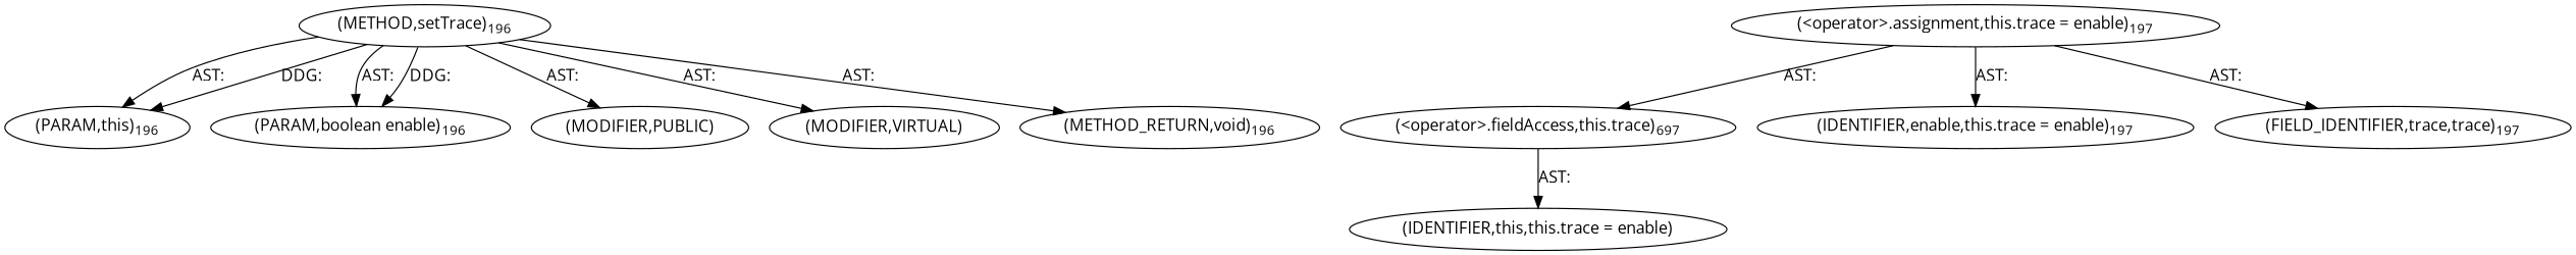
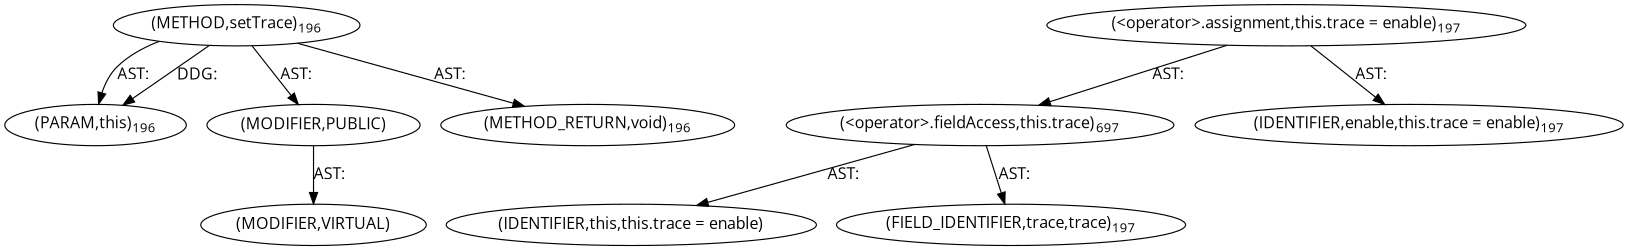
  digraph {
    fontname="Open Sans"
    node [fontname="Open Sans"]
    edge [fontname="Open Sans"]
    n1 [label=<(METHOD,setTrace)<SUB>196</SUB>>]
    n2 [label=<(PARAM,this)<SUB>196</SUB>>]
-   n3 [label=<(PARAM,boolean enable)<SUB>196</SUB>>]
    n4 [label=<(MODIFIER,PUBLIC)>]
    n5 [label=<(MODIFIER,VIRTUAL)>]
    n6 [label=<(METHOD_RETURN,void)<SUB>196</SUB>>]
    n7 [label=<(&lt;operator&gt;.assignment,this.trace = enable)<SUB>197</SUB>>]
    n8 [label=<(&lt;operator&gt;.fieldAccess,this.trace)<SUB>697</SUB>>]
    n9 [label=<(IDENTIFIER,enable,this.trace = enable)<SUB>197</SUB>>]
    n10 [label=<(IDENTIFIER,this,this.trace = enable)>]
    n11 [label=<(FIELD_IDENTIFIER,trace,trace)<SUB>197</SUB>>]
    n1 -> n2 [label="AST: "]
    n1 -> n2 [label="DDG: "]
-   n1 -> n3 [label="AST: "]
-   n1 -> n3 [label="DDG: "]
    n1 -> n4 [label="AST: "]
-   n1 -> n5 [label="AST: "]
+   n4 -> n5 [label="AST: "]
    n1 -> n6 [label="AST: "]
    n7 -> n8 [label="AST: "]
    n7 -> n9 [label="AST: "]
    n8 -> n10 [label="AST: "]
-   n7 -> n11 [label="AST: "]
+   n8 -> n11 [label="AST: "]
  }
